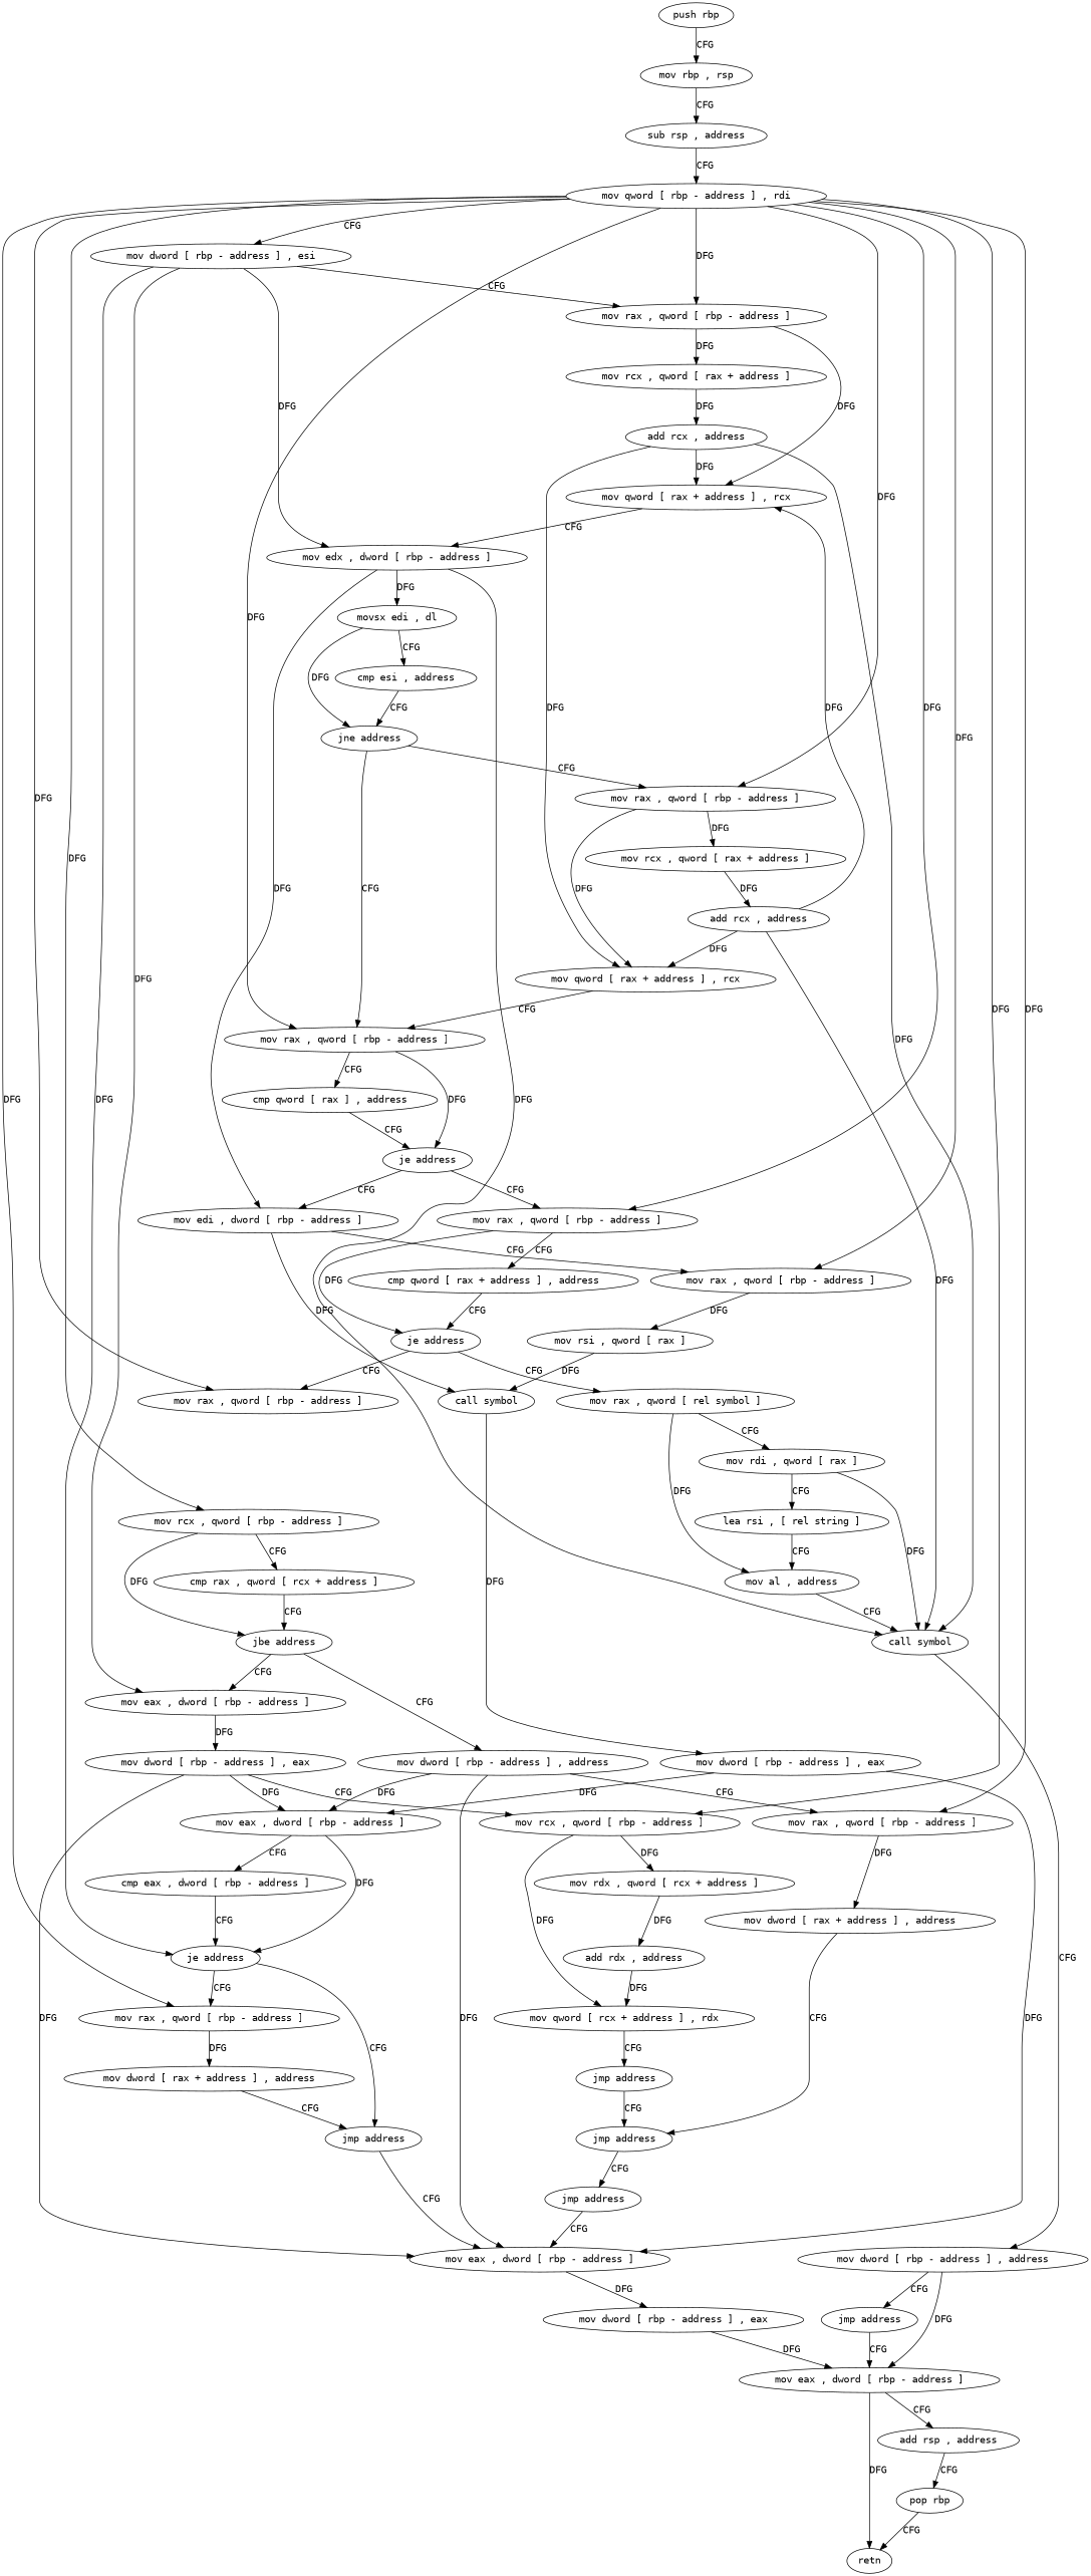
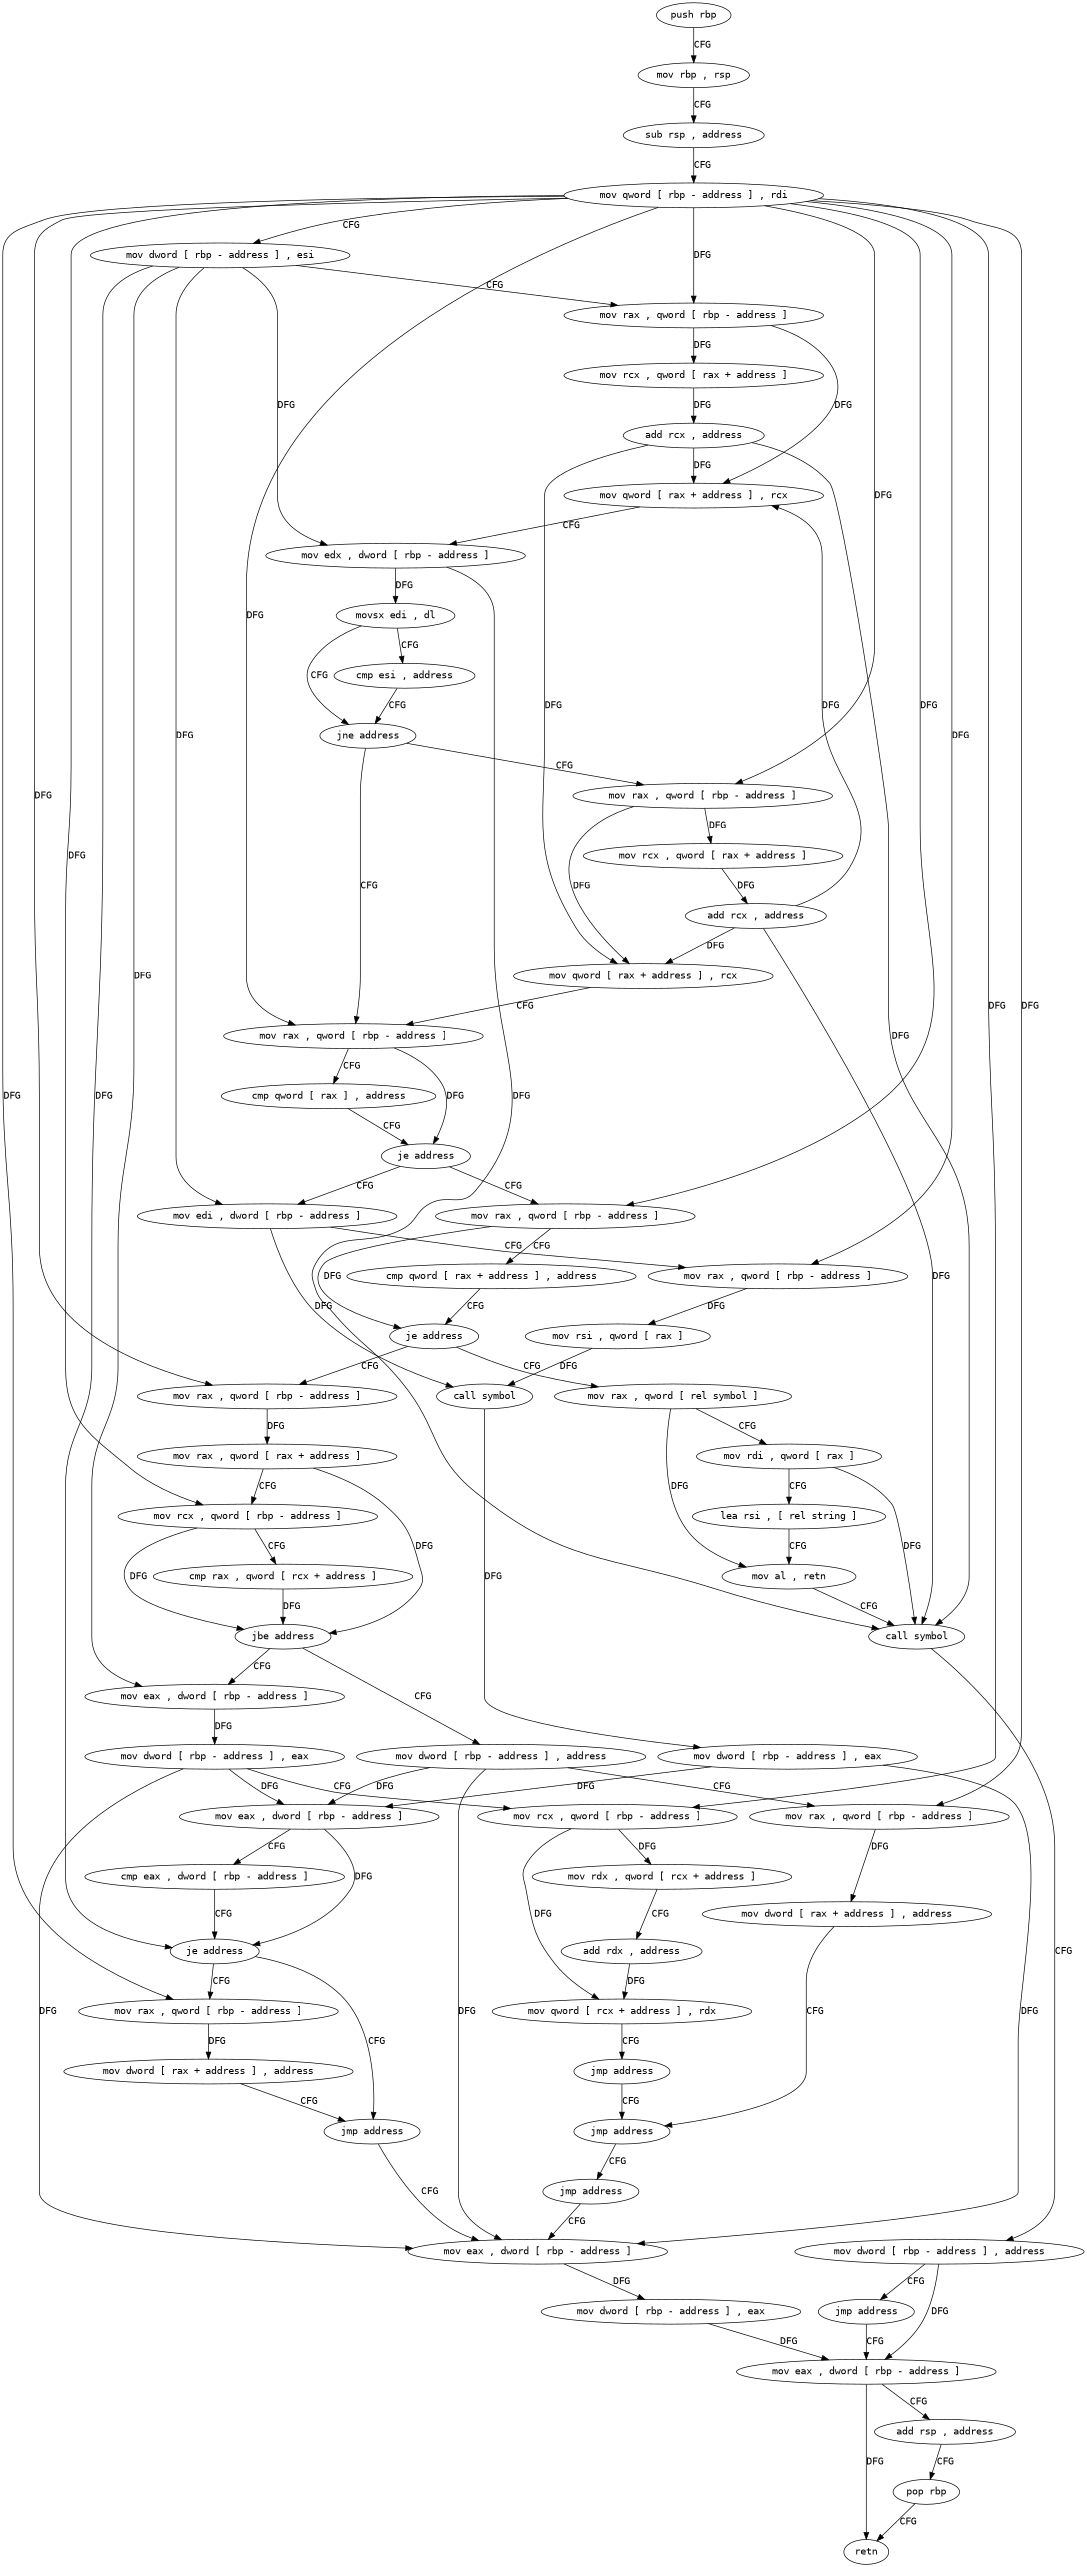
  digraph {
    fontname="DejaVu Sans Mono"
    node [fontname="DejaVu Sans Mono"]
    edge [fontname="DejaVu Sans Mono"]
    n1 [label="push rbp"]
    n2 [label="mov rbp , rsp"]
    n3 [label="sub rsp , address"]
    n4 [label="mov qword [ rbp - address ] , rdi"]
    n5 [label="mov dword [ rbp - address ] , esi"]
    n6 [label="mov rax , qword [ rbp - address ]"]
    n7 [label="mov rax , qword [ rbp - address ]"]
    n8 [label="mov rax , qword [ rbp - address ]"]
    n9 [label="mov rax , qword [ rbp - address ]"]
    n10 [label="mov rax , qword [ rbp - address ]"]
    n11 [label="mov rax , qword [ rbp - address ]"]
    n12 [label="mov rax , qword [ rbp - address ]"]
    n13 [label="mov rcx , qword [ rbp - address ]"]
    n14 [label="mov rax , qword [ rbp - address ]"]
    n15 [label="mov rcx , qword [ rbp - address ]"]
    n16 [label="mov edx , dword [ rbp - address ]"]
    n17 [label="mov edi , dword [ rbp - address ]"]
    n18 [label="je address"]
    n19 [label="mov eax , dword [ rbp - address ]"]
    n20 [label="mov rcx , qword [ rax + address ]"]
    n21 [label="mov qword [ rax + address ] , rcx"]
    n22 [label="cmp qword [ rax ] , address"]
    n23 [label="je address"]
    n24 [label="mov qword [ rax + address ] , rcx"]
    n25 [label="mov rcx , qword [ rax + address ]"]
    n26 [label="cmp qword [ rax + address ] , address"]
    n27 [label="je address"]
+   n28 [label="mov rax , qword [ rax + address ]"]
    n29 [label="mov rsi , qword [ rax ]"]
    n30 [label="mov dword [ rax + address ] , address"]
    n31 [label="jbe address"]
    n32 [label="cmp rax , qword [ rcx + address ]"]
    n33 [label="mov dword [ rax + address ] , address"]
    n34 [label="mov rdx , qword [ rcx + address ]"]
    n35 [label="mov qword [ rcx + address ] , rdx"]
    n36 [label="call symbol"]
    n37 [label="movsx edi , dl"]
    n38 [label="call symbol"]
    n39 [label="jmp address"]
    n40 [label="mov dword [ rbp - address ] , eax"]
    n41 [label="add rcx , address"]
    n42 [label="mov dword [ rbp - address ] , address"]
    n43 [label="cmp esi , address"]
    n44 [label="jne address"]
    n45 [label="add rcx , address"]
    n46 [label="mov rax , qword [ rel symbol ]"]
    n47 [label="mov dword [ rbp - address ] , eax"]
    n48 [label="mov rdi , qword [ rax ]"]
-   n49 [label="mov al , address"]
+   n49 [label="mov al , retn"]
    n50 [label="lea rsi , [ rel string ]"]
    n51 [label="mov eax , dword [ rbp - address ]"]
    n52 [label="mov eax , dword [ rbp - address ]"]
    n53 [label="cmp eax , dword [ rbp - address ]"]
    n54 [label="mov dword [ rbp - address ] , eax"]
    n55 [label="jmp address"]
    n56 [label="mov eax , dword [ rbp - address ]"]
    n57 [label="add rsp , address"]
    n58 [label=retn]
    n59 [label="pop rbp"]
    n60 [label="mov dword [ rbp - address ] , address"]
    n61 [label="jmp address"]
    n62 [label="jmp address"]
    n63 [label="add rdx , address"]
    n64 [label="jmp address"]
    n1 -> n2 [label=CFG]
    n2 -> n3 [label=CFG]
    n3 -> n4 [label=CFG]
    n4 -> n5 [label=CFG]
    n4 -> n6 [label=DFG]
    n4 -> n7 [label=DFG]
    n4 -> n8 [label=DFG]
    n4 -> n9 [label=DFG]
    n4 -> n10 [label=DFG]
    n4 -> n11 [label=DFG]
    n4 -> n12 [label=DFG]
    n4 -> n13 [label=DFG]
    n4 -> n14 [label=DFG]
    n4 -> n15 [label=DFG]
    n5 -> n6 [label=CFG]
    n5 -> n16 [label=DFG]
-   n16 -> n17 [label=DFG]
+   n5 -> n17 [label=DFG]
    n5 -> n18 [label=DFG]
    n5 -> n19 [label=DFG]
    n6 -> n20 [label=DFG]
    n6 -> n21 [label=DFG]
    n7 -> n22 [label=CFG]
    n7 -> n23 [label=DFG]
    n8 -> n24 [label=DFG]
    n8 -> n25 [label=DFG]
    n9 -> n26 [label=CFG]
    n9 -> n27 [label=DFG]
+   n10 -> n28 [label=DFG]
    n11 -> n29 [label=DFG]
    n12 -> n30 [label=DFG]
    n13 -> n31 [label=DFG]
    n13 -> n32 [label=CFG]
    n14 -> n33 [label=DFG]
    n15 -> n34 [label=DFG]
    n15 -> n35 [label=DFG]
    n16 -> n36 [label=DFG]
    n16 -> n37 [label=DFG]
    n17 -> n11 [label=CFG]
    n17 -> n38 [label=DFG]
    n18 -> n12 [label=CFG]
    n18 -> n39 [label=CFG]
    n19 -> n40 [label=DFG]
    n20 -> n41 [label=DFG]
    n21 -> n16 [label=CFG]
    n22 -> n23 [label=CFG]
    n23 -> n9 [label=CFG]
    n23 -> n17 [label=CFG]
    n24 -> n7 [label=CFG]
    n25 -> n45 [label=DFG]
    n26 -> n27 [label=CFG]
    n27 -> n10 [label=CFG]
    n27 -> n46 [label=CFG]
+   n28 -> n13 [label=CFG]
+   n28 -> n31 [label=DFG]
    n29 -> n38 [label=DFG]
    n30 -> n39 [label=CFG]
    n31 -> n19 [label=CFG]
    n31 -> n60 [label=CFG]
-   n32 -> n31 [label=CFG]
+   n32 -> n31 [label=DFG]
    n33 -> n61 [label=CFG]
-   n34 -> n63 [label=DFG]
+   n34 -> n63 [label=CFG]
    n35 -> n64 [label=CFG]
    n36 -> n42 [label=CFG]
    n37 -> n43 [label=CFG]
-   n37 -> n44 [label=DFG]
+   n37 -> n44 [label=CFG]
    n38 -> n47 [label=DFG]
    n39 -> n52 [label=CFG]
    n40 -> n15 [label=CFG]
    n40 -> n51 [label=DFG]
    n40 -> n52 [label=DFG]
    n41 -> n21 [label=DFG]
    n41 -> n24 [label=DFG]
    n41 -> n36 [label=DFG]
    n42 -> n55 [label=CFG]
    n42 -> n56 [label=DFG]
    n43 -> n44 [label=CFG]
    n44 -> n7 [label=CFG]
    n44 -> n8 [label=CFG]
    n45 -> n21 [label=DFG]
    n45 -> n24 [label=DFG]
    n45 -> n36 [label=DFG]
    n46 -> n48 [label=CFG]
    n46 -> n49 [label=DFG]
    n47 -> n51 [label=DFG]
    n47 -> n52 [label=DFG]
    n48 -> n36 [label=DFG]
    n48 -> n50 [label=CFG]
    n49 -> n36 [label=CFG]
    n50 -> n49 [label=CFG]
    n51 -> n18 [label=DFG]
    n51 -> n53 [label=CFG]
    n52 -> n54 [label=DFG]
    n53 -> n18 [label=CFG]
    n54 -> n56 [label=DFG]
    n55 -> n56 [label=CFG]
    n56 -> n57 [label=CFG]
    n56 -> n58 [label=DFG]
    n57 -> n59 [label=CFG]
    n59 -> n58 [label=CFG]
    n60 -> n14 [label=CFG]
    n60 -> n51 [label=DFG]
    n60 -> n52 [label=DFG]
    n61 -> n62 [label=CFG]
    n62 -> n52 [label=CFG]
    n63 -> n35 [label=DFG]
    n64 -> n61 [label=CFG]
  }
